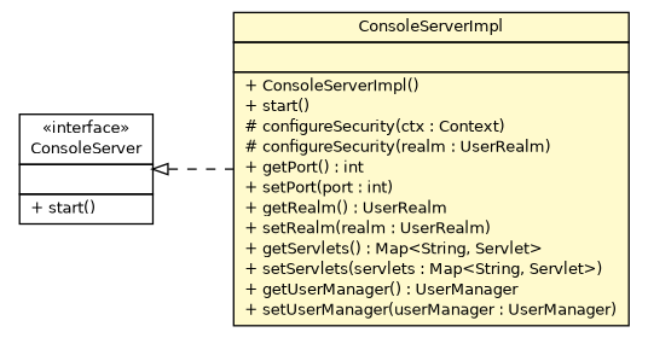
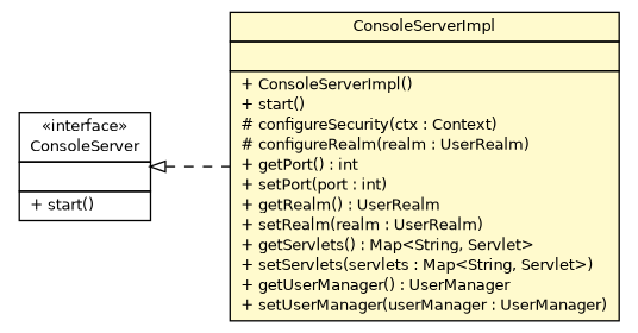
  digraph {
    nodesep=0.25
    ranksep=0.5
    rankdir=LR
    node [fontcolor=black fontname=Helvetica fontsize=10.0 shape=plaintext]
-   n1 [label=<<table title="com.apporiented.hermesftp.console.ConsoleServerImpl" border="0" cellborder="1" cellspacing="0" cellpadding="2" port="p" bgcolor="lemonChiffon" href="./ConsoleServerImpl.html"> 		<tr><td><table border="0" cellspacing="0" cellpadding="1"> <tr><td align="center" balign="center"> ConsoleServerImpl </td></tr> 		</table></td></tr> 		<tr><td><table border="0" cellspacing="0" cellpadding="1"> <tr><td align="left" balign="left">  </td></tr> 		</table></td></tr> 		<tr><td><table border="0" cellspacing="0" cellpadding="1"> <tr><td align="left" balign="left"> + ConsoleServerImpl() </td></tr> <tr><td align="left" balign="left"> + start() </td></tr> <tr><td align="left" balign="left"> # configureSecurity(ctx : Context) </td></tr> <tr><td align="left" balign="left"> # configureSecurity(realm : UserRealm) </td></tr> <tr><td align="left" balign="left"> + getPort() : int </td></tr> <tr><td align="left" balign="left"> + setPort(port : int) </td></tr> <tr><td align="left" balign="left"> + getRealm() : UserRealm </td></tr> <tr><td align="left" balign="left"> + setRealm(realm : UserRealm) </td></tr> <tr><td align="left" balign="left"> + getServlets() : Map&lt;String, Servlet&gt; </td></tr> <tr><td align="left" balign="left"> + setServlets(servlets : Map&lt;String, Servlet&gt;) </td></tr> <tr><td align="left" balign="left"> + getUserManager() : UserManager </td></tr> <tr><td align="left" balign="left"> + setUserManager(userManager : UserManager) </td></tr> 		</table></td></tr> 		</table>>]
+   n1 [label=<<table title="com.apporiented.hermesftp.console.ConsoleServerImpl" border="0" cellborder="1" cellspacing="0" cellpadding="2" port="p" bgcolor="lemonChiffon" href="./ConsoleServerImpl.html"> 		<tr><td><table border="0" cellspacing="0" cellpadding="1"> <tr><td align="center" balign="center"> ConsoleServerImpl </td></tr> 		</table></td></tr> 		<tr><td><table border="0" cellspacing="0" cellpadding="1"> <tr><td align="left" balign="left">  </td></tr> 		</table></td></tr> 		<tr><td><table border="0" cellspacing="0" cellpadding="1"> <tr><td align="left" balign="left"> + ConsoleServerImpl() </td></tr> <tr><td align="left" balign="left"> + start() </td></tr> <tr><td align="left" balign="left"> # configureSecurity(ctx : Context) </td></tr> <tr><td align="left" balign="left"> # configureRealm(realm : UserRealm) </td></tr> <tr><td align="left" balign="left"> + getPort() : int </td></tr> <tr><td align="left" balign="left"> + setPort(port : int) </td></tr> <tr><td align="left" balign="left"> + getRealm() : UserRealm </td></tr> <tr><td align="left" balign="left"> + setRealm(realm : UserRealm) </td></tr> <tr><td align="left" balign="left"> + getServlets() : Map&lt;String, Servlet&gt; </td></tr> <tr><td align="left" balign="left"> + setServlets(servlets : Map&lt;String, Servlet&gt;) </td></tr> <tr><td align="left" balign="left"> + getUserManager() : UserManager </td></tr> <tr><td align="left" balign="left"> + setUserManager(userManager : UserManager) </td></tr> 		</table></td></tr> 		</table>>]
    n2 [label=<<table title="com.apporiented.hermesftp.console.ConsoleServer" border="0" cellborder="1" cellspacing="0" cellpadding="2" port="p" href="./ConsoleServer.html"> 		<tr><td><table border="0" cellspacing="0" cellpadding="1"> <tr><td align="center" balign="center"> &#171;interface&#187; </td></tr> <tr><td align="center" balign="center"> ConsoleServer </td></tr> 		</table></td></tr> 		<tr><td><table border="0" cellspacing="0" cellpadding="1"> <tr><td align="left" balign="left">  </td></tr> 		</table></td></tr> 		<tr><td><table border="0" cellspacing="0" cellpadding="1"> <tr><td align="left" balign="left"> + start() </td></tr> 		</table></td></tr> 		</table>>]
    n2 -> n1 [arrowtail=empty dir=back fontname=Helvetica fontsize=10 headport=p labelfontname=Helvetica labelfontsize=10 style=dashed tailport=p]
  }
